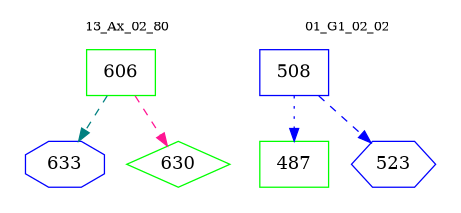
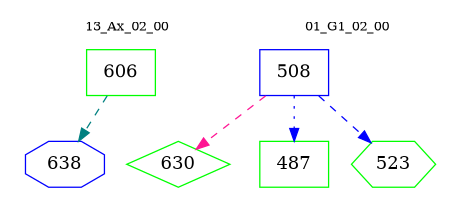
  digraph {
    node [color=green shape=box]
    edge [arrowhead=normal color=blue style=dashed]
    n1 [label=606]
    n2 [label=630 shape=diamond]
-   n3 [color=blue label=633 shape=octagon]
+   n3 [color=blue label=638 shape=octagon]
    n4 [color=blue label=508]
    n5 [label=487]
-   n6 [color=blue label=523 shape=hexagon]
+   n6 [label=523 shape=hexagon]
    subgraph cluster_1 {
      color=white
      fontsize=10
-     label="13_Ax_02_80"
+     label="13_Ax_02_00"
      n1
      n2
      n3
    }
    subgraph cluster_2 {
      color=white
      fontsize=10
-     label="01_G1_02_02"
+     label="01_G1_02_00"
      n4
      n5
      n6
    }
-   n1 -> n2 [color=deeppink]
+   n4 -> n2 [color=deeppink]
    n1 -> n3 [color=teal]
    n4 -> n5 [style=dotted]
    n4 -> n6
  }
